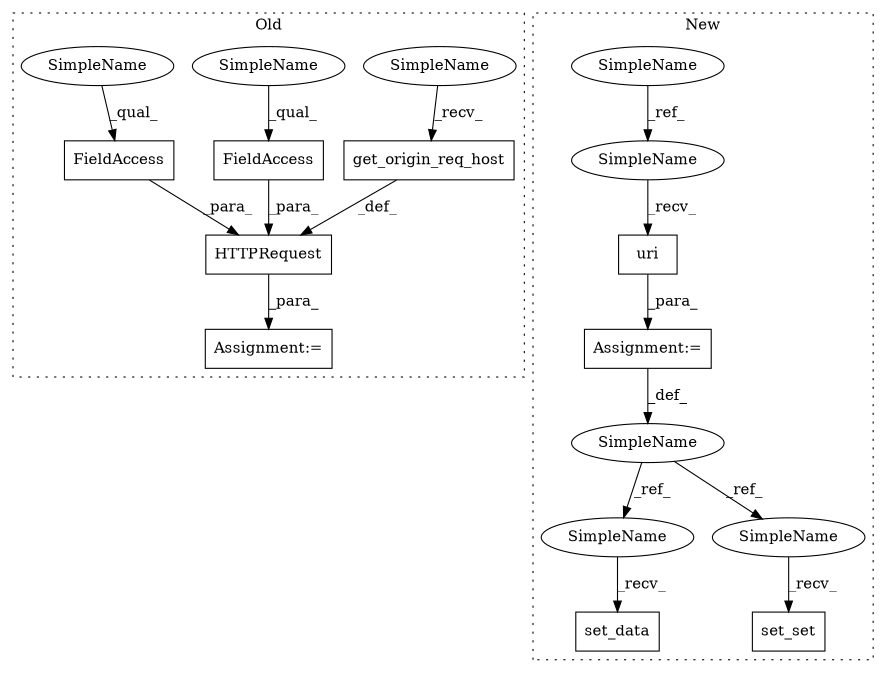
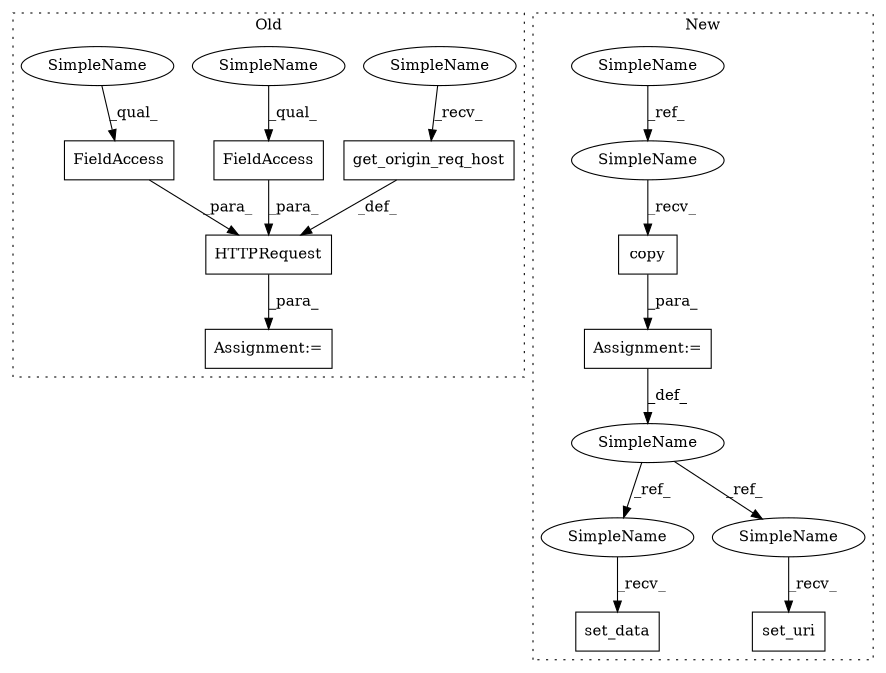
  digraph {
    node [a=42 l=7 s=833 shape=box]
    n1 [a=32 l=21 label=get_origin_req_host s=857]
    n2 [a=32 l="12,1" label=HTTPRequest s="808,899"]
    n3 [a=22 l=15 label=FieldAccess]
    n4 [a=22 l=20 label=FieldAccess s=879]
    n5 [a=7 l=1 label="Assignment:=" s=807]
    n6 [label=SimpleName s=849 shape=ellipse]
    n7 [label=SimpleName shape=ellipse]
    n8 [label=SimpleName s=879 shape=ellipse]
-   n9 [a=32 l=6 label=uri s=726]
+   n9 [a=32 l=6 label=copy s=726]
    n10 [label=SimpleName s=324 shape=ellipse]
-   n11 [a=32 l="8,1" label=set_set s="774,789"]
+   n11 [a=32 l="8,1" label=set_uri s="774,789"]
    n12 [a=7 l=1 label="Assignment:=" s=717]
    n13 [label=SimpleName s=710 shape=ellipse]
    n14 [a=32 l="9,1" label=set_data s="746,759"]
    n15 [label=SimpleName s=718 shape=ellipse]
    n16 [label=SimpleName s=738 shape=ellipse]
    n17 [label=SimpleName s=766 shape=ellipse]
    subgraph cluster_1 {
      label=Old
      style=dotted
      n1
      n2
      n3
      n4
      n5
      n6
      n7
      n8
    }
    subgraph cluster_2 {
      label=New
      style=dotted
      n9
      n10
      n11
      n12
      n13
      n14
      n15
      n16
      n17
    }
    n1 -> n2 [label=_def_]
    n2 -> n5 [label=_para_]
    n3 -> n2 [label=_para_]
    n4 -> n2 [label=_para_]
    n6 -> n1 [label=_recv_]
    n7 -> n3 [label=_qual_]
    n8 -> n4 [label=_qual_]
    n9 -> n12 [label=_para_]
    n10 -> n15 [label=_ref_]
    n12 -> n13 [label=_def_]
    n13 -> n16 [label=_ref_]
    n13 -> n17 [label=_ref_]
    n15 -> n9 [label=_recv_]
    n16 -> n14 [label=_recv_]
    n17 -> n11 [label=_recv_]
  }
